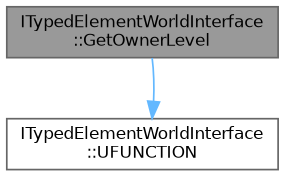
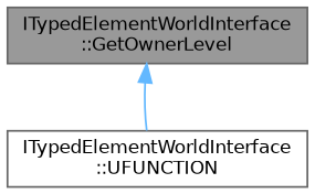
  digraph {
    rankdir=TB
    node [fontname=Helvetica fontsize=10 shape=box style=filled]
    n1 [color=gray40 fillcolor=grey60 fontcolor=black height=0.2 label="ITypedElementWorldInterface\l::GetOwnerLevel" width=0.4]
    n2 [color=grey40 fillcolor=white height=0.2 label="ITypedElementWorldInterface\l::UFUNCTION" width=0.4]
-   n2 -> n1 [color=steelblue1 dir=back fontname=Helvetica fontsize=10 labelfontname=Helvetica labelfontsize=10 style=solid]
+   n1 -> n2 [color=steelblue1 dir=back fontname=Helvetica fontsize=10 labelfontname=Helvetica labelfontsize=10 style=solid]
  }
